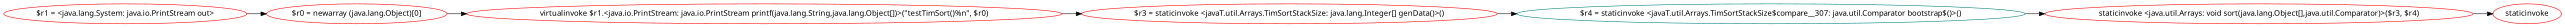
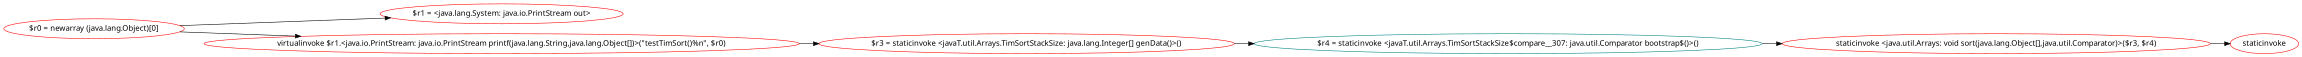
  digraph {
    fontname="Noto Sans"
    rankdir=LR
    node [color=red fontname="Noto Sans"]
    edge [fontname="Noto Sans"]
    "$r1 = <java.lang.System: java.io.PrintStream out>"
    "$r0 = newarray (java.lang.Object)[0]"
    "virtualinvoke $r1.<java.io.PrintStream: java.io.PrintStream printf(java.lang.String,java.lang.Object[])>(\"testTimSort()%n\", $r0)"
    "$r3 = staticinvoke <javaT.util.Arrays.TimSortStackSize: java.lang.Integer[] genData()>()"
    "$r4 = staticinvoke <javaT.util.Arrays.TimSortStackSize$compare__307: java.util.Comparator bootstrap$()>()" [color=teal]
    "staticinvoke <java.util.Arrays: void sort(java.lang.Object[],java.util.Comparator)>($r3, $r4)"
    n7 [label=staticinvoke]
-   "$r1 = <java.lang.System: java.io.PrintStream out>" -> "$r0 = newarray (java.lang.Object)[0]"
+   "$r0 = newarray (java.lang.Object)[0]" -> "$r1 = <java.lang.System: java.io.PrintStream out>"
    "$r0 = newarray (java.lang.Object)[0]" -> "virtualinvoke $r1.<java.io.PrintStream: java.io.PrintStream printf(java.lang.String,java.lang.Object[])>(\"testTimSort()%n\", $r0)"
    "virtualinvoke $r1.<java.io.PrintStream: java.io.PrintStream printf(java.lang.String,java.lang.Object[])>(\"testTimSort()%n\", $r0)" -> "$r3 = staticinvoke <javaT.util.Arrays.TimSortStackSize: java.lang.Integer[] genData()>()"
    "$r3 = staticinvoke <javaT.util.Arrays.TimSortStackSize: java.lang.Integer[] genData()>()" -> "$r4 = staticinvoke <javaT.util.Arrays.TimSortStackSize$compare__307: java.util.Comparator bootstrap$()>()"
    "$r4 = staticinvoke <javaT.util.Arrays.TimSortStackSize$compare__307: java.util.Comparator bootstrap$()>()" -> "staticinvoke <java.util.Arrays: void sort(java.lang.Object[],java.util.Comparator)>($r3, $r4)"
    "staticinvoke <java.util.Arrays: void sort(java.lang.Object[],java.util.Comparator)>($r3, $r4)" -> n7
  }
